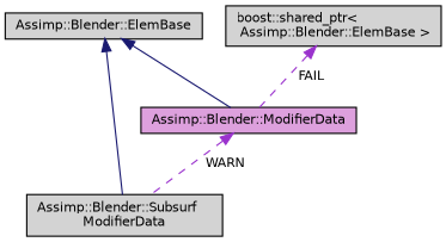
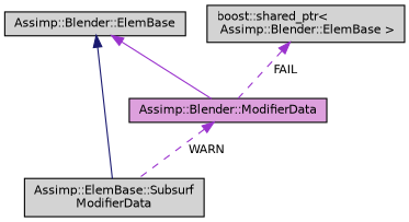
  digraph {
    node [color=black fillcolor=lightgrey fontname=Helvetica fontsize=10 shape=record style=filled]
    edge [color=midnightblue dir=back fontname=Helvetica fontsize=10 labelfontname=Helvetica labelfontsize=10 style=solid]
-   n1 [fontcolor=black height=0.2 label="Assimp::Blender::Subsurf\lModifierData" width=0.4]
+   n1 [fontcolor=black height=0.2 label="Assimp::ElemBase::Subsurf\lModifierData" width=0.4]
    n2 [height=0.2 label="Assimp::Blender::ElemBase" width=0.4]
    n3 [fillcolor=plum height=0.2 label="Assimp::Blender::ModifierData" width=0.4]
    n4 [height=0.2 label="boost::shared_ptr\<\l Assimp::Blender::ElemBase \>" width=0.4]
    n2 -> n1
-   n2 -> n3
+   n2 -> n3 [color=darkorchid3]
    n3 -> n1 [color=darkorchid3 label=" WARN" style=dashed]
    n4 -> n3 [color=darkorchid3 label=" FAIL" style=dashed]
  }
